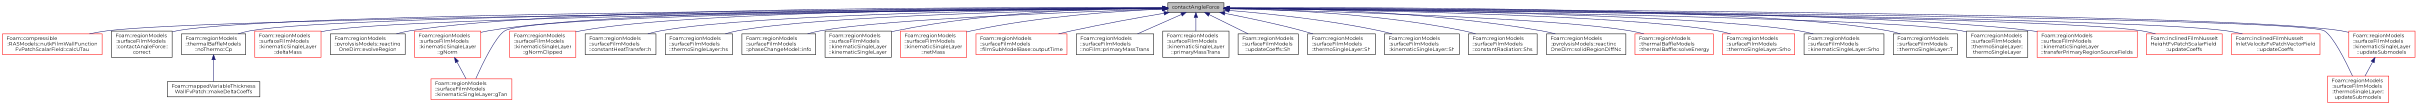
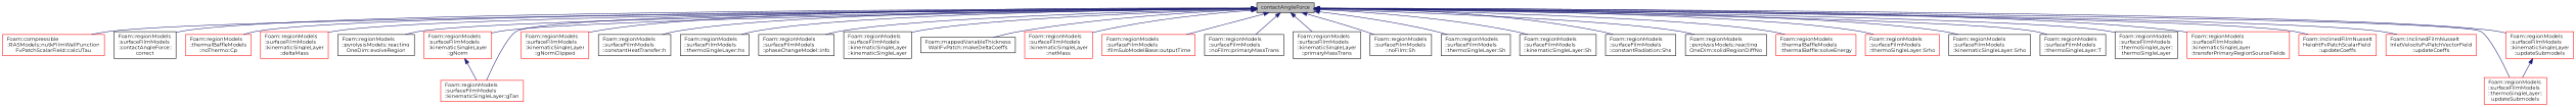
  digraph {
    fontname=Montserrat
    rankdir=TB
    node [color=black fontname=Montserrat fontsize=10 shape=record]
    edge [color=midnightblue dir=back fontname=Montserrat fontsize=10 labelfontname=Helvetica labelfontsize=10 style=solid]
    n1 [fillcolor=grey75 fontcolor=black height=0.2 label=contactAngleForce style=filled width=0.4]
    n2 [color=red height=0.2 label="Foam::compressible\l::RASModels::nutkFilmWallFunction\lFvPatchScalarField::calcUTau" width=0.4]
    n3 [height=0.2 label="Foam::regionModels\l::surfaceFilmModels\l::contactAngleForce::\lcorrect" width=0.4]
-   n4 [height=0.2 label="Foam::regionModels\l::thermalBaffleModels\l::noThermo::Cp" width=0.4]
+   n4 [color=red height=0.2 label="Foam::regionModels\l::thermalBaffleModels\l::noThermo::Cp" width=0.4]
    n5 [color=red height=0.2 label="Foam::regionModels\l::surfaceFilmModels\l::kinematicSingleLayer\l::deltaMass" width=0.4]
    n6 [height=0.2 label="Foam::regionModels\l::pyrolysisModels::reacting\lOneDim::evolveRegion" width=0.4]
    n7 [color=red height=0.2 label="Foam::regionModels\l::surfaceFilmModels\l::kinematicSingleLayer\l::gNorm" width=0.4]
    n8 [color=red height=0.2 label="Foam::regionModels\l::surfaceFilmModels\l::kinematicSingleLayer::gTan" width=0.4]
    n9 [color=red height=0.2 label="Foam::regionModels\l::surfaceFilmModels\l::kinematicSingleLayer\l::gNormClipped" width=0.4]
    n10 [height=0.2 label="Foam::regionModels\l::surfaceFilmModels\l::constantHeatTransfer::h" width=0.4]
    n11 [height=0.2 label="Foam::regionModels\l::surfaceFilmModels\l::thermoSingleLayer::hs" width=0.4]
    n12 [height=0.2 label="Foam::regionModels\l::surfaceFilmModels\l::phaseChangeModel::info" width=0.4]
    n13 [height=0.2 label="Foam::regionModels\l::surfaceFilmModels\l::kinematicSingleLayer\l::kinematicSingleLayer" width=0.4]
    n14 [height=0.2 label="Foam::mappedVariableThickness\lWallFvPatch::makeDeltaCoeffs" width=0.4]
    n15 [color=red height=0.2 label="Foam::regionModels\l::surfaceFilmModels\l::kinematicSingleLayer\l::netMass" width=0.4]
    n16 [color=red height=0.2 label="Foam::regionModels\l::surfaceFilmModels\l::filmSubModelBase::outputTime" width=0.4]
    n17 [height=0.2 label="Foam::regionModels\l::surfaceFilmModels\l::noFilm::primaryMassTrans" width=0.4]
    n18 [height=0.2 label="Foam::regionModels\l::surfaceFilmModels\l::kinematicSingleLayer\l::primaryMassTrans" width=0.4]
-   n19 [height=0.2 label="Foam::regionModels\l::surfaceFilmModels\l::updateCoeffs::Sh" width=0.4]
+   n19 [height=0.2 label="Foam::regionModels\l::surfaceFilmModels\l::noFilm::Sh" width=0.4]
    n20 [height=0.2 label="Foam::regionModels\l::surfaceFilmModels\l::thermoSingleLayer::Sh" width=0.4]
    n21 [height=0.2 label="Foam::regionModels\l::surfaceFilmModels\l::kinematicSingleLayer::Sh" width=0.4]
    n22 [height=0.2 label="Foam::regionModels\l::surfaceFilmModels\l::constantRadiation::Shs" width=0.4]
    n23 [height=0.2 label="Foam::regionModels\l::pyrolysisModels::reacting\lOneDim::solidRegionDiffNo" width=0.4]
    n24 [color=red height=0.2 label="Foam::regionModels\l::thermalBaffleModels\l::thermalBaffle::solveEnergy" width=0.4]
    n25 [color=red height=0.2 label="Foam::regionModels\l::surfaceFilmModels\l::thermoSingleLayer::Srho" width=0.4]
    n26 [height=0.2 label="Foam::regionModels\l::surfaceFilmModels\l::kinematicSingleLayer::Srho" width=0.4]
    n27 [height=0.2 label="Foam::regionModels\l::surfaceFilmModels\l::thermoSingleLayer::T" width=0.4]
    n28 [height=0.2 label="Foam::regionModels\l::surfaceFilmModels\l::thermoSingleLayer::\lthermoSingleLayer" width=0.4]
    n29 [color=red height=0.2 label="Foam::regionModels\l::surfaceFilmModels\l::kinematicSingleLayer\l::transferPrimaryRegionSourceFields" width=0.4]
    n30 [color=red height=0.2 label="Foam::inclinedFilmNusselt\lHeightFvPatchScalarField\l::updateCoeffs" width=0.4]
    n31 [color=red height=0.2 label="Foam::inclinedFilmNusselt\lInletVelocityFvPatchVectorField\l::updateCoeffs" width=0.4]
    n32 [color=red height=0.2 label="Foam::regionModels\l::surfaceFilmModels\l::thermoSingleLayer::\lupdateSubmodels" width=0.4]
    n33 [color=red height=0.2 label="Foam::regionModels\l::surfaceFilmModels\l::kinematicSingleLayer\l::updateSubmodels" width=0.4]
    n1 -> n2
    n1 -> n3
    n1 -> n4
    n1 -> n5
    n1 -> n6
    n1 -> n7
    n1 -> n8
    n1 -> n9
    n1 -> n10
    n1 -> n11
    n1 -> n12
    n1 -> n13
-   n4 -> n14
+   n1 -> n14
    n1 -> n15
    n1 -> n16
    n1 -> n17
    n1 -> n18
    n1 -> n19
    n1 -> n20
    n1 -> n21
    n1 -> n22
    n1 -> n23
    n1 -> n24
    n1 -> n25
    n1 -> n26
    n1 -> n27
    n1 -> n28
    n1 -> n29
    n1 -> n30
    n1 -> n31
    n1 -> n32
    n1 -> n33
    n7 -> n8
    n33 -> n32
  }
